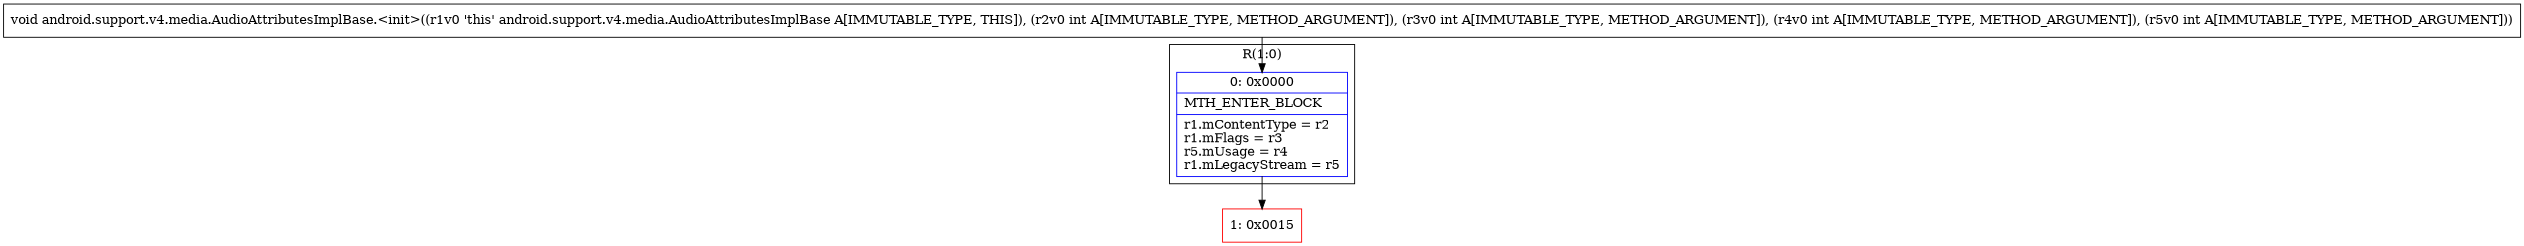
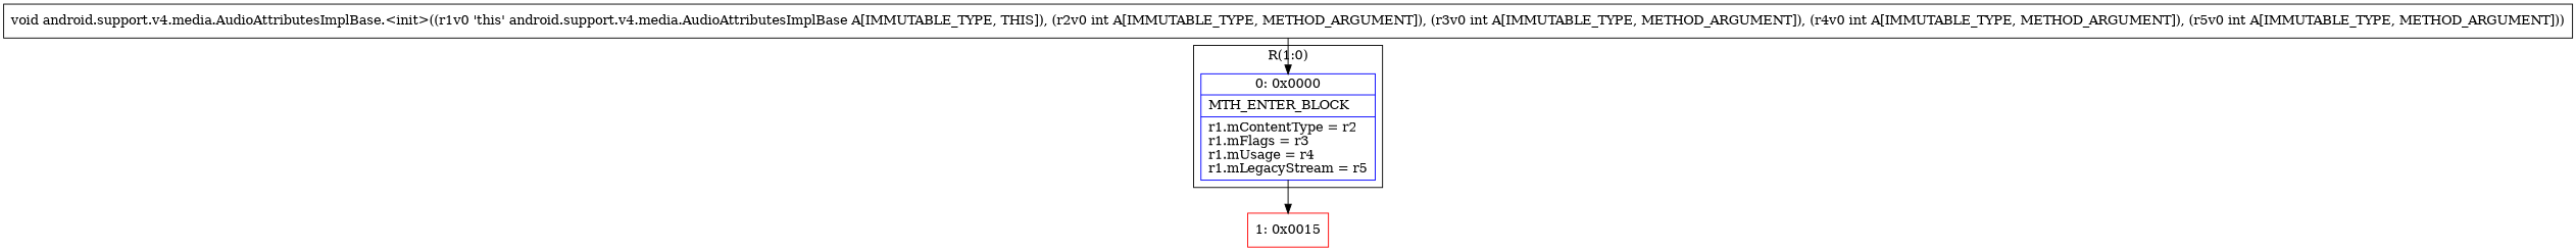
  digraph {
    node [shape=record]
-   n1 [color=blue label="{0\:\ 0x0000|MTH_ENTER_BLOCK\l|r1.mContentType = r2\lr1.mFlags = r3\lr5.mUsage = r4\lr1.mLegacyStream = r5\l}"]
+   n1 [color=blue label="{0\:\ 0x0000|MTH_ENTER_BLOCK\l|r1.mContentType = r2\lr1.mFlags = r3\lr1.mUsage = r4\lr1.mLegacyStream = r5\l}"]
    n2 [color=red label="{1\:\ 0x0015}"]
    n3 [label="{void android.support.v4.media.AudioAttributesImplBase.\<init\>((r1v0 'this' android.support.v4.media.AudioAttributesImplBase A[IMMUTABLE_TYPE, THIS]), (r2v0 int A[IMMUTABLE_TYPE, METHOD_ARGUMENT]), (r3v0 int A[IMMUTABLE_TYPE, METHOD_ARGUMENT]), (r4v0 int A[IMMUTABLE_TYPE, METHOD_ARGUMENT]), (r5v0 int A[IMMUTABLE_TYPE, METHOD_ARGUMENT])) }"]
    subgraph cluster_1 {
      label="R(1:0)"
      n1
    }
    n1 -> n2
    n3 -> n1
  }
